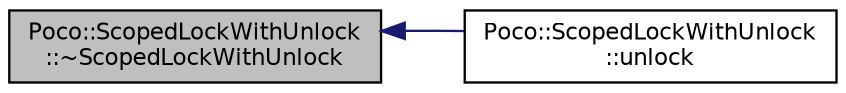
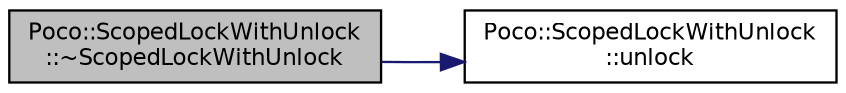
  digraph {
    rankdir=LR
    node [color=black fontname=Helvetica fontsize=10 shape=record style=filled]
    n1 [fillcolor=grey75 fontcolor=black height=0.2 label="Poco::ScopedLockWithUnlock\l::~ScopedLockWithUnlock" width=0.4]
    n2 [fillcolor=white height=0.2 label="Poco::ScopedLockWithUnlock\l::unlock" width=0.4]
-   n2 -> n1 [color=midnightblue fontname=Helvetica fontsize=10 labelfontname=Helvetica labelfontsize=10 style=solid]
+   n1 -> n2 [color=midnightblue fontname=Helvetica fontsize=10 labelfontname=Helvetica labelfontsize=10 style=solid]
  }
